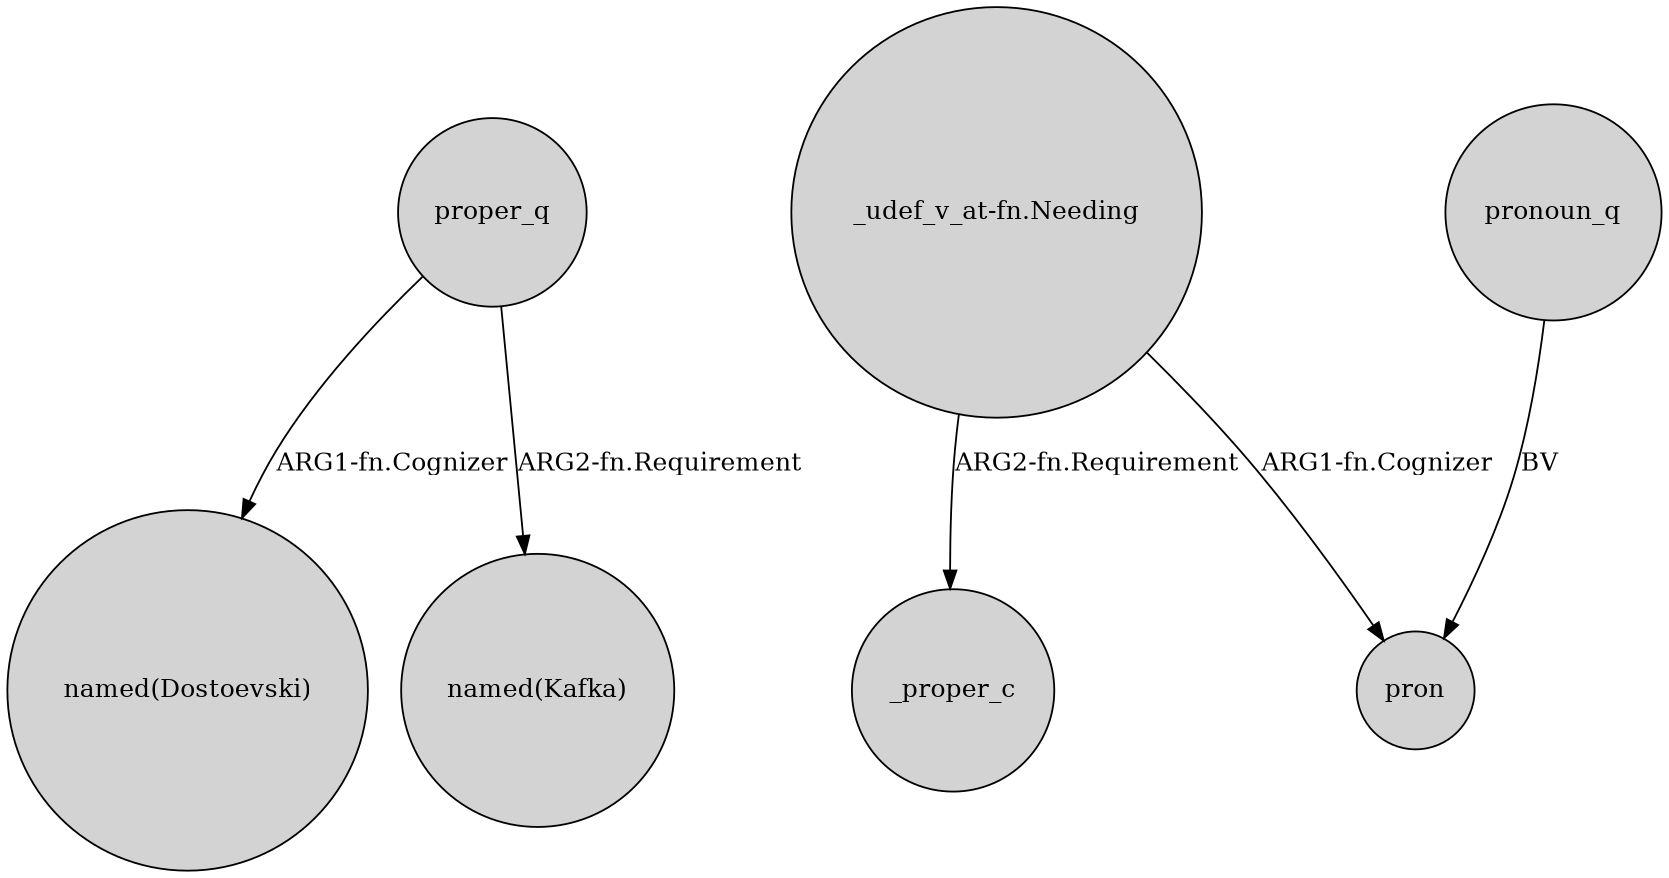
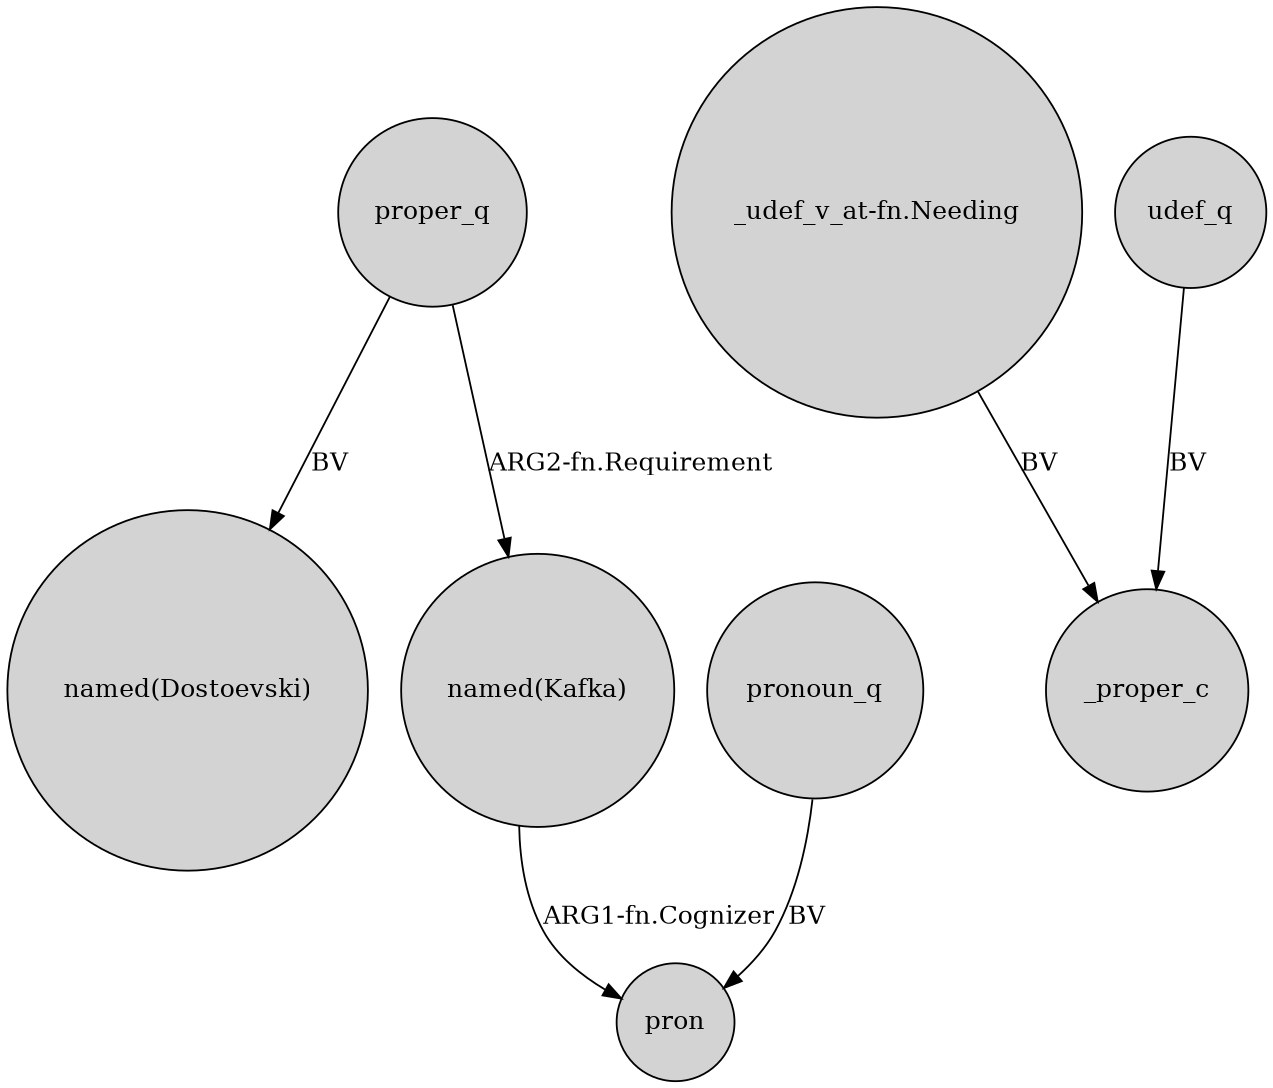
  digraph {
    node [shape=circle style=filled]
    proper_q
    "named(Dostoevski)"
    "named(Kafka)"
    n4 [label="_udef_v_at-fn.Needing"]
    n5 [label=_proper_c]
    pron
+   udef_q
    pronoun_q
-   proper_q -> "named(Dostoevski)" [label="ARG1-fn.Cognizer"]
+   proper_q -> "named(Dostoevski)" [label=BV]
    proper_q -> "named(Kafka)" [label="ARG2-fn.Requirement"]
-   n4 -> n5 [label="ARG2-fn.Requirement"]
-   n4 -> pron [label="ARG1-fn.Cognizer"]
+   n4 -> n5 [label=BV]
+   "named(Kafka)" -> pron [label="ARG1-fn.Cognizer"]
+   udef_q -> n5 [label=BV]
    pronoun_q -> pron [label=BV]
  }
